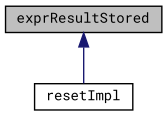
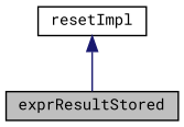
  digraph {
    rankdir=TB
    fontname="Roboto Mono"
    node [color=black fontname="Roboto Mono" fontsize=10 shape=record]
    n1 [fillcolor=grey75 fontcolor=black height=0.2 label=exprResultStored style=filled width=0.4]
    n2 [height=0.2 label=resetImpl width=0.4]
-   n1 -> n2 [color=midnightblue dir=back fontname="Roboto Mono" fontsize=10 labelfontname=Helvetica labelfontsize=10 style=solid]
+   n2 -> n1 [color=midnightblue dir=back fontname="Roboto Mono" fontsize=10 labelfontname=Helvetica labelfontsize=10 style=solid]
  }
